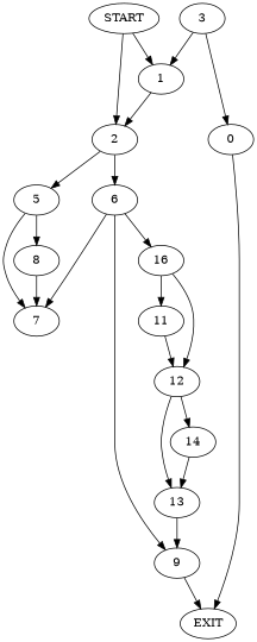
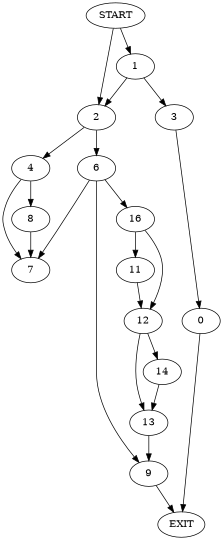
  digraph {
    n1 [label=START]
    1
    2
    3
    n5 [label=EXIT]
-   5
+   5 [label=4]
    6
    n8 [label=0]
    7
    8
    9
    n12 [label=16]
    11
    12
    13
    14
    n1 -> 1
    n1 -> 2
    1 -> 2
-   3 -> 1
+   1 -> 3
    2 -> 5
    2 -> 6
    3 -> n8
    5 -> 7
    5 -> 8
    6 -> 7
    6 -> 9
    6 -> n12
    n8 -> n5
    8 -> 7
    9 -> n5
    n12 -> 11
    n12 -> 12
    11 -> 12
    12 -> 13
    12 -> 14
    13 -> 9
    14 -> 13
  }
